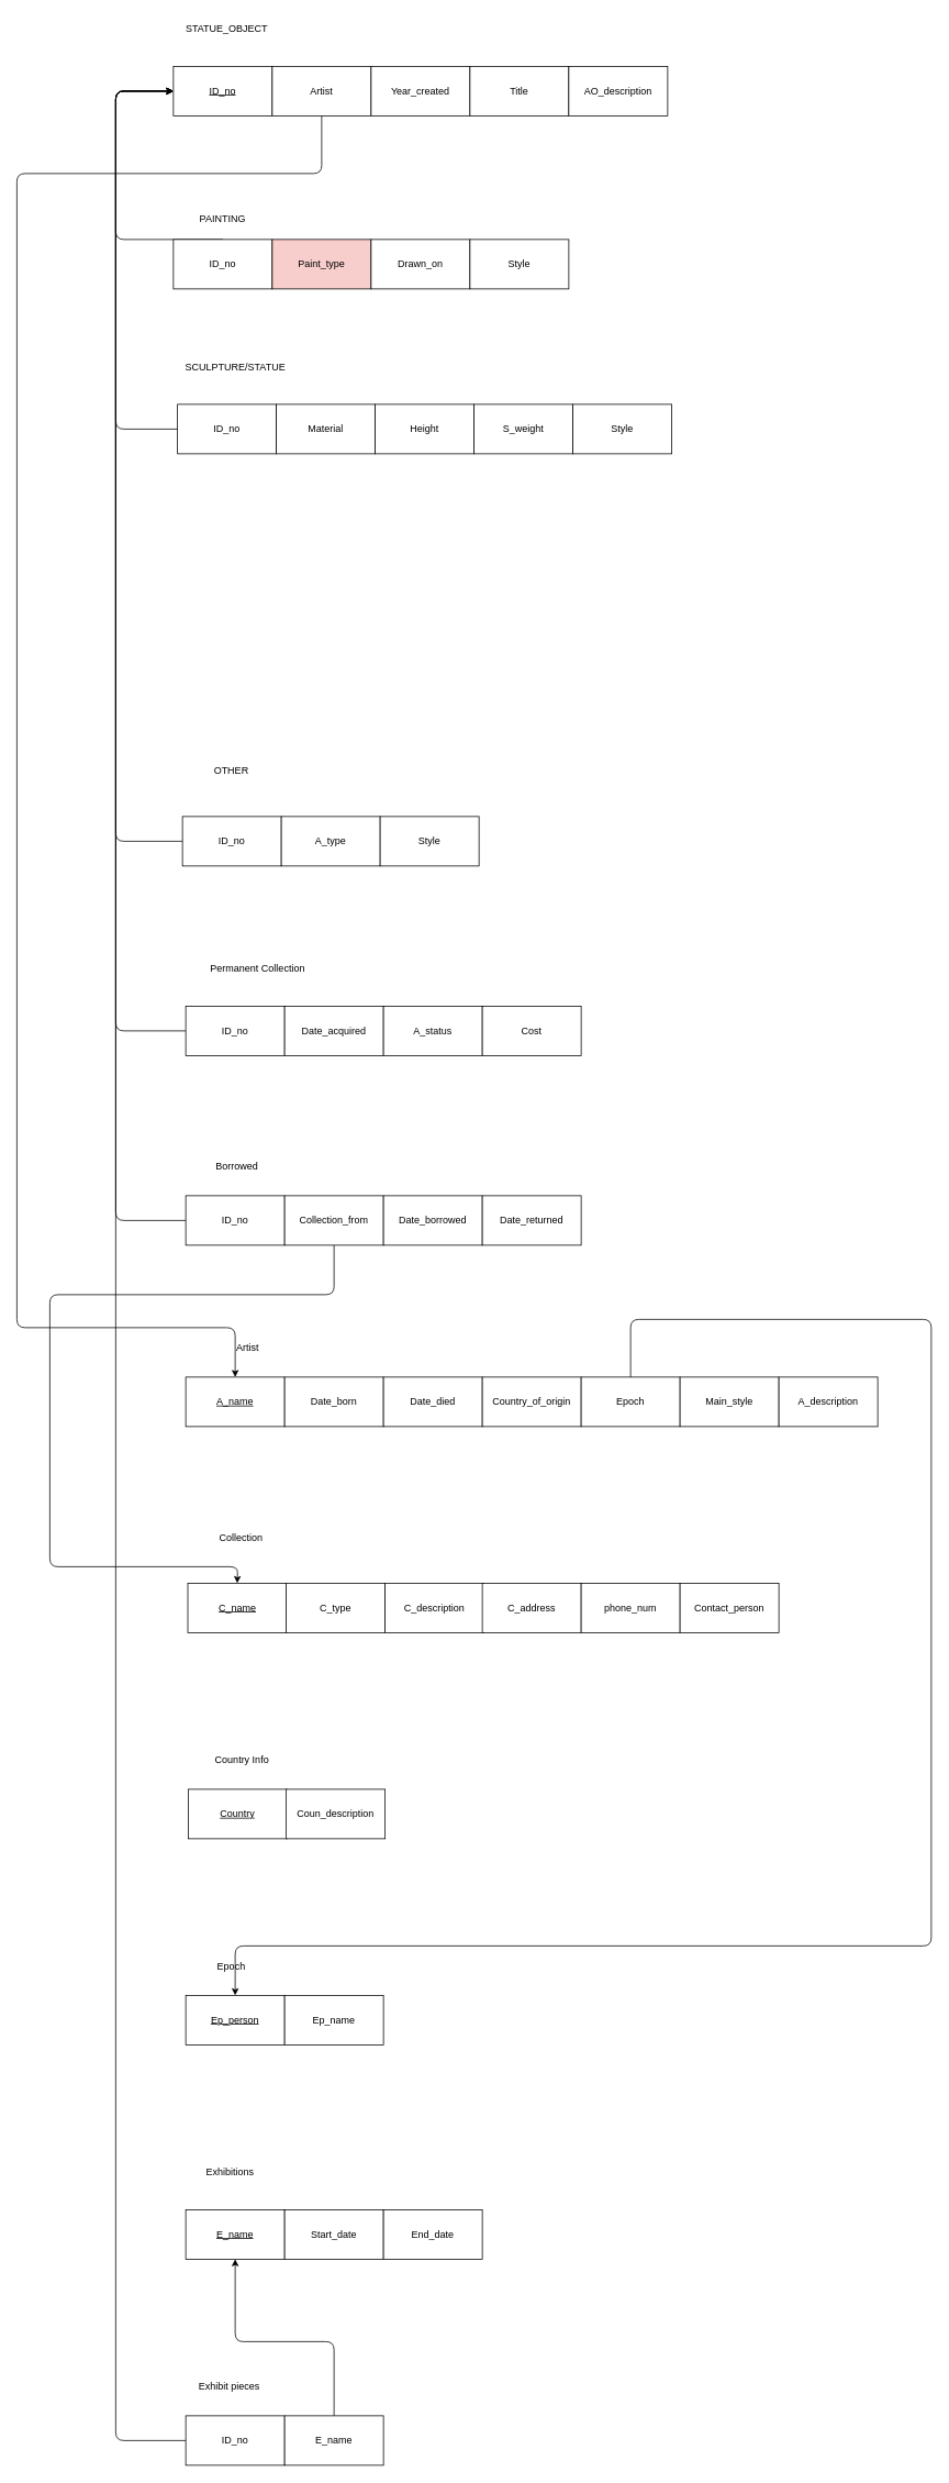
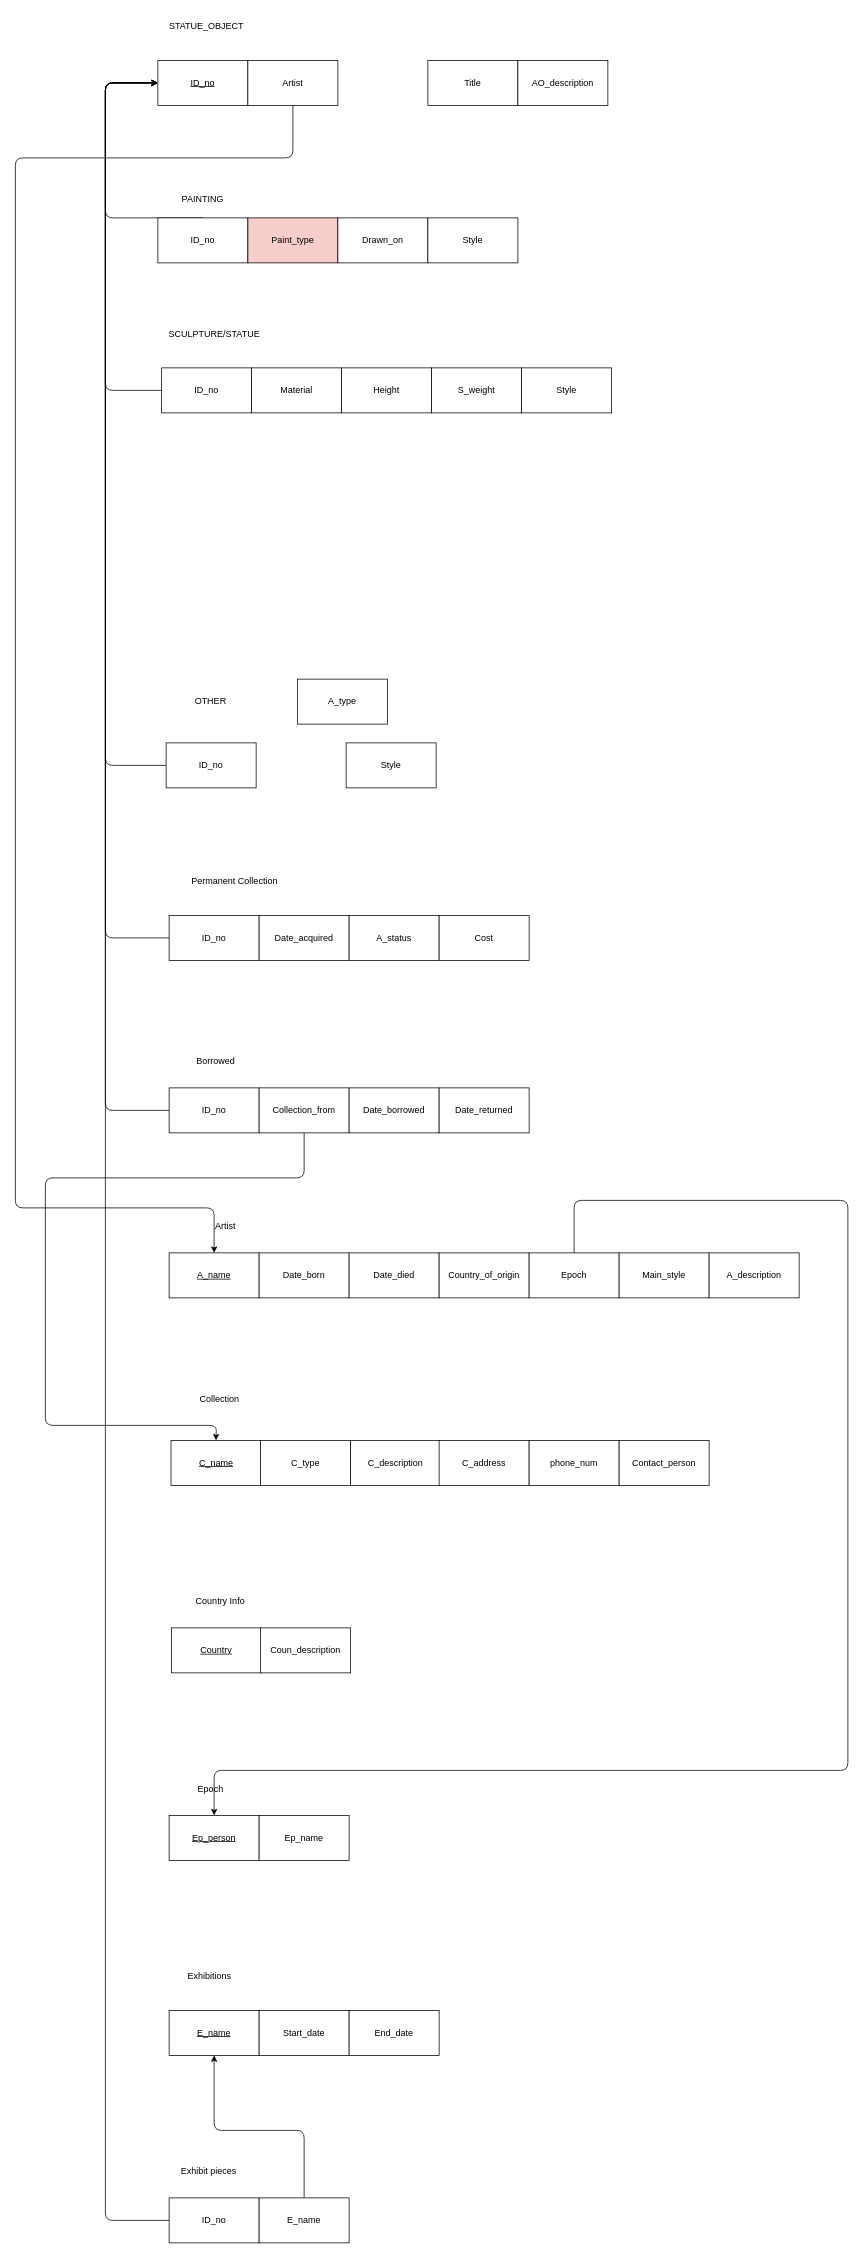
  <mxCell id="0" />
  <mxCell id="1" parent="0" />
  <mxCell id="2" value="&lt;u&gt;ID_no&lt;/u&gt;" style="rounded=0;whiteSpace=wrap;html=1;" parent="1" vertex="1"><mxGeometry x="210" y="80" width="120" height="60" as="geometry" /></mxCell>
  <mxCell id="3" style="edgeStyle=none;html=1;exitX=0.5;exitY=1;exitDx=0;exitDy=0;entryX=0.5;entryY=0;entryDx=0;entryDy=0;" edge="1" parent="1" source="4" target="41"><mxGeometry relative="1" as="geometry"><mxPoint x="750" y="1290" as="targetPoint" /><Array as="points"><mxPoint x="390" y="210" /><mxPoint x="20" y="210" /><mxPoint x="20" y="1610" /><mxPoint x="285" y="1610" /></Array></mxGeometry></mxCell>
  <mxCell id="4" value="Artist" style="rounded=0;whiteSpace=wrap;html=1;" parent="1" vertex="1"><mxGeometry x="330" y="80" width="120" height="60" as="geometry" /></mxCell>
- <mxCell id="5" value="Year_created" style="rounded=0;whiteSpace=wrap;html=1;" parent="1" vertex="1"><mxGeometry x="450" y="80" width="120" height="60" as="geometry" /></mxCell>
  <mxCell id="6" value="STATUE_OBJECT" style="text;html=1;strokeColor=none;fillColor=none;align=center;verticalAlign=middle;whiteSpace=wrap;rounded=0;" parent="1" vertex="1"><mxGeometry x="220" y="20" width="110" height="30" as="geometry" /></mxCell>
  <mxCell id="7" value="Title" style="rounded=0;whiteSpace=wrap;html=1;" parent="1" vertex="1"><mxGeometry x="570" y="80" width="120" height="60" as="geometry" /></mxCell>
  <mxCell id="8" value="AO_description" style="rounded=0;whiteSpace=wrap;html=1;" parent="1" vertex="1"><mxGeometry x="690" y="80" width="120" height="60" as="geometry" /></mxCell>
  <mxCell id="9" value="PAINTING" style="text;html=1;strokeColor=none;fillColor=none;align=center;verticalAlign=middle;whiteSpace=wrap;rounded=0;" parent="1" vertex="1"><mxGeometry x="220" y="250" width="100" height="30" as="geometry" /></mxCell>
  <mxCell id="10" style="edgeStyle=none;html=1;exitX=0.5;exitY=0;exitDx=0;exitDy=0;entryX=0;entryY=0.5;entryDx=0;entryDy=0;" edge="1" parent="1" source="11" target="2"><mxGeometry relative="1" as="geometry"><Array as="points"><mxPoint x="140" y="290" /><mxPoint x="140" y="110" /></Array></mxGeometry></mxCell>
  <mxCell id="11" value="ID_no" style="rounded=0;whiteSpace=wrap;html=1;" parent="1" vertex="1"><mxGeometry x="210" y="290" width="120" height="60" as="geometry" /></mxCell>
  <mxCell id="12" value="Paint_type" style="rounded=0;whiteSpace=wrap;html=1;fillColor=#f8cecc;" parent="1" vertex="1"><mxGeometry x="330" y="290" width="120" height="60" as="geometry" /></mxCell>
  <mxCell id="13" value="Drawn_on" style="rounded=0;whiteSpace=wrap;html=1;" parent="1" vertex="1"><mxGeometry x="450" y="290" width="120" height="60" as="geometry" /></mxCell>
  <mxCell id="14" value="Style" style="rounded=0;whiteSpace=wrap;html=1;" parent="1" vertex="1"><mxGeometry x="570" y="290" width="120" height="60" as="geometry" /></mxCell>
  <mxCell id="15" value="SCULPTURE/STATUE" style="text;html=1;strokeColor=none;fillColor=none;align=center;verticalAlign=middle;whiteSpace=wrap;rounded=0;" parent="1" vertex="1"><mxGeometry x="208.75" y="430" width="152.5" height="30" as="geometry" /></mxCell>
  <mxCell id="16" style="edgeStyle=none;html=1;exitX=0;exitY=0.5;exitDx=0;exitDy=0;entryX=0;entryY=0.5;entryDx=0;entryDy=0;" edge="1" parent="1" source="17" target="2"><mxGeometry relative="1" as="geometry"><mxPoint x="140" y="520" as="targetPoint" /><Array as="points"><mxPoint x="140" y="520" /><mxPoint x="140" y="110" /></Array></mxGeometry></mxCell>
  <mxCell id="17" value="ID_no" style="rounded=0;whiteSpace=wrap;html=1;" parent="1" vertex="1"><mxGeometry x="215" y="490" width="120" height="60" as="geometry" /></mxCell>
  <mxCell id="18" value="Material" style="rounded=0;whiteSpace=wrap;html=1;" parent="1" vertex="1"><mxGeometry x="335" y="490" width="120" height="60" as="geometry" /></mxCell>
  <mxCell id="19" value="Height" style="rounded=0;whiteSpace=wrap;html=1;" parent="1" vertex="1"><mxGeometry x="455" y="490" width="120" height="60" as="geometry" /></mxCell>
  <mxCell id="20" value="S_weight" style="rounded=0;whiteSpace=wrap;html=1;" parent="1" vertex="1"><mxGeometry x="575" y="490" width="120" height="60" as="geometry" /></mxCell>
  <mxCell id="21" value="Style" style="rounded=0;whiteSpace=wrap;html=1;" parent="1" vertex="1"><mxGeometry x="695" y="490" width="120" height="60" as="geometry" /></mxCell>
  <mxCell id="22" value="OTHER" style="text;html=1;strokeColor=none;fillColor=none;align=center;verticalAlign=middle;whiteSpace=wrap;rounded=0;" parent="1" vertex="1"><mxGeometry x="232.5" y="920" width="95" height="30" as="geometry" /></mxCell>
  <mxCell id="23" style="edgeStyle=none;html=1;exitX=0;exitY=0.5;exitDx=0;exitDy=0;entryX=0;entryY=0.5;entryDx=0;entryDy=0;" edge="1" parent="1" source="24" target="2"><mxGeometry relative="1" as="geometry"><mxPoint x="170" y="370" as="targetPoint" /><Array as="points"><mxPoint x="140" y="1020" /><mxPoint x="140" y="110" /></Array></mxGeometry></mxCell>
  <mxCell id="24" value="ID_no" style="rounded=0;whiteSpace=wrap;html=1;" parent="1" vertex="1"><mxGeometry x="221" y="990" width="120" height="60" as="geometry" /></mxCell>
- <mxCell id="25" value="A_type" style="rounded=0;whiteSpace=wrap;html=1;" parent="1" vertex="1"><mxGeometry x="341" y="990" width="120" height="60" as="geometry" /></mxCell>
+ <mxCell id="25" value="A_type" style="rounded=0;whiteSpace=wrap;html=1;" parent="1" vertex="1"><mxGeometry x="396" y="905" width="120" height="60" as="geometry" /></mxCell>
  <mxCell id="26" value="Style" style="rounded=0;whiteSpace=wrap;html=1;" parent="1" vertex="1"><mxGeometry x="461" y="990" width="120" height="60" as="geometry" /></mxCell>
  <mxCell id="27" value="Permanent Collection" style="text;html=1;strokeColor=none;fillColor=none;align=center;verticalAlign=middle;whiteSpace=wrap;rounded=0;" parent="1" vertex="1"><mxGeometry x="225" y="1160" width="175" height="30" as="geometry" /></mxCell>
  <mxCell id="28" style="edgeStyle=none;html=1;exitX=0;exitY=0.5;exitDx=0;exitDy=0;entryX=0;entryY=0.5;entryDx=0;entryDy=0;" edge="1" parent="1" source="29" target="2"><mxGeometry relative="1" as="geometry"><mxPoint x="220" y="700" as="targetPoint" /><Array as="points"><mxPoint x="140" y="1250" /><mxPoint x="140" y="110" /></Array></mxGeometry></mxCell>
  <mxCell id="29" value="ID_no" style="rounded=0;whiteSpace=wrap;html=1;" parent="1" vertex="1"><mxGeometry x="225" y="1220" width="120" height="60" as="geometry" /></mxCell>
  <mxCell id="30" value="Date_acquired" style="rounded=0;whiteSpace=wrap;html=1;" parent="1" vertex="1"><mxGeometry x="345" y="1220" width="120" height="60" as="geometry" /></mxCell>
  <mxCell id="31" value="A_status" style="rounded=0;whiteSpace=wrap;html=1;" vertex="1" parent="1"><mxGeometry x="465" y="1220" width="120" height="60" as="geometry" /></mxCell>
  <mxCell id="32" value="Cost" style="rounded=0;whiteSpace=wrap;html=1;" vertex="1" parent="1"><mxGeometry x="585" y="1220" width="120" height="60" as="geometry" /></mxCell>
  <mxCell id="33" value="Borrowed" style="text;html=1;strokeColor=none;fillColor=none;align=center;verticalAlign=middle;whiteSpace=wrap;rounded=0;" vertex="1" parent="1"><mxGeometry x="227.5" y="1400" width="119" height="30" as="geometry" /></mxCell>
  <mxCell id="34" style="edgeStyle=none;html=1;exitX=0;exitY=0.5;exitDx=0;exitDy=0;entryX=0;entryY=0.5;entryDx=0;entryDy=0;" edge="1" parent="1" source="35" target="2"><mxGeometry relative="1" as="geometry"><mxPoint x="220" y="670" as="targetPoint" /><Array as="points"><mxPoint x="140" y="1480" /><mxPoint x="140" y="110" /></Array></mxGeometry></mxCell>
  <mxCell id="35" value="ID_no" style="rounded=0;whiteSpace=wrap;html=1;" vertex="1" parent="1"><mxGeometry x="225" y="1450" width="120" height="60" as="geometry" /></mxCell>
  <mxCell id="36" style="edgeStyle=none;html=1;exitX=0.5;exitY=1;exitDx=0;exitDy=0;entryX=0.5;entryY=0;entryDx=0;entryDy=0;" edge="1" parent="1" source="37" target="50"><mxGeometry relative="1" as="geometry"><Array as="points"><mxPoint x="405" y="1570" /><mxPoint x="60" y="1570" /><mxPoint x="60" y="1900" /><mxPoint x="288" y="1900" /></Array></mxGeometry></mxCell>
  <mxCell id="37" value="Collection_from" style="rounded=0;whiteSpace=wrap;html=1;" vertex="1" parent="1"><mxGeometry x="345" y="1450" width="120" height="60" as="geometry" /></mxCell>
  <mxCell id="38" value="Date_borrowed" style="rounded=0;whiteSpace=wrap;html=1;" vertex="1" parent="1"><mxGeometry x="465" y="1450" width="120" height="60" as="geometry" /></mxCell>
  <mxCell id="39" value="Date_returned" style="rounded=0;whiteSpace=wrap;html=1;" vertex="1" parent="1"><mxGeometry x="585" y="1450" width="120" height="60" as="geometry" /></mxCell>
  <mxCell id="40" value="Artist" style="text;html=1;strokeColor=none;fillColor=none;align=center;verticalAlign=middle;whiteSpace=wrap;rounded=0;" vertex="1" parent="1"><mxGeometry x="232.5" y="1620" width="135" height="30" as="geometry" /></mxCell>
  <mxCell id="41" value="&lt;u&gt;A_name&lt;/u&gt;" style="rounded=0;whiteSpace=wrap;html=1;" vertex="1" parent="1"><mxGeometry x="225" y="1670" width="120" height="60" as="geometry" /></mxCell>
  <mxCell id="42" value="Date_born" style="rounded=0;whiteSpace=wrap;html=1;" vertex="1" parent="1"><mxGeometry x="345" y="1670" width="120" height="60" as="geometry" /></mxCell>
  <mxCell id="43" value="Date_died" style="rounded=0;whiteSpace=wrap;html=1;" vertex="1" parent="1"><mxGeometry x="465" y="1670" width="120" height="60" as="geometry" /></mxCell>
  <mxCell id="44" value="Country_of_origin" style="rounded=0;whiteSpace=wrap;html=1;" vertex="1" parent="1"><mxGeometry x="585" y="1670" width="120" height="60" as="geometry" /></mxCell>
  <mxCell id="45" style="edgeStyle=none;html=1;exitX=0.5;exitY=0;exitDx=0;exitDy=0;entryX=0.5;entryY=0;entryDx=0;entryDy=0;" edge="1" parent="1" source="46" target="60"><mxGeometry relative="1" as="geometry"><mxPoint x="630" y="2330" as="targetPoint" /><Array as="points"><mxPoint x="765" y="1600" /><mxPoint x="1130" y="1600" /><mxPoint x="1130" y="2360" /><mxPoint x="285" y="2360" /></Array></mxGeometry></mxCell>
  <mxCell id="46" value="Epoch" style="rounded=0;whiteSpace=wrap;html=1;" vertex="1" parent="1"><mxGeometry x="705" y="1670" width="120" height="60" as="geometry" /></mxCell>
  <mxCell id="47" value="Main_style" style="rounded=0;whiteSpace=wrap;html=1;" vertex="1" parent="1"><mxGeometry x="825" y="1670" width="120" height="60" as="geometry" /></mxCell>
  <mxCell id="48" value="A_description" style="rounded=0;whiteSpace=wrap;html=1;" vertex="1" parent="1"><mxGeometry x="945" y="1670" width="120" height="60" as="geometry" /></mxCell>
  <mxCell id="49" value="Collection" style="text;html=1;strokeColor=none;fillColor=none;align=center;verticalAlign=middle;whiteSpace=wrap;rounded=0;" vertex="1" parent="1"><mxGeometry x="227.5" y="1850" width="129" height="30" as="geometry" /></mxCell>
  <mxCell id="50" value="&lt;u&gt;C_name&lt;/u&gt;" style="rounded=0;whiteSpace=wrap;html=1;" vertex="1" parent="1"><mxGeometry x="227.5" y="1920" width="120" height="60" as="geometry" /></mxCell>
  <mxCell id="51" value="C_type" style="rounded=0;whiteSpace=wrap;html=1;" vertex="1" parent="1"><mxGeometry x="347" y="1920" width="120" height="60" as="geometry" /></mxCell>
  <mxCell id="52" value="C_description" style="rounded=0;whiteSpace=wrap;html=1;" vertex="1" parent="1"><mxGeometry x="467" y="1920" width="120" height="60" as="geometry" /></mxCell>
  <mxCell id="53" value="C_address" style="rounded=0;whiteSpace=wrap;html=1;" vertex="1" parent="1"><mxGeometry x="585" y="1920" width="120" height="60" as="geometry" /></mxCell>
  <mxCell id="54" value="phone_num" style="rounded=0;whiteSpace=wrap;html=1;" vertex="1" parent="1"><mxGeometry x="705" y="1920" width="120" height="60" as="geometry" /></mxCell>
  <mxCell id="55" value="Contact_person" style="rounded=0;whiteSpace=wrap;html=1;" vertex="1" parent="1"><mxGeometry x="825" y="1920" width="120" height="60" as="geometry" /></mxCell>
  <mxCell id="56" value="Country Info" style="text;html=1;strokeColor=none;fillColor=none;align=center;verticalAlign=middle;whiteSpace=wrap;rounded=0;" vertex="1" parent="1"><mxGeometry x="246" y="2120" width="95" height="30" as="geometry" /></mxCell>
  <mxCell id="57" value="&lt;u&gt;Country&lt;/u&gt;" style="rounded=0;whiteSpace=wrap;html=1;" vertex="1" parent="1"><mxGeometry x="228" y="2170" width="120" height="60" as="geometry" /></mxCell>
  <mxCell id="58" value="Coun_description" style="rounded=0;whiteSpace=wrap;html=1;" vertex="1" parent="1"><mxGeometry x="347" y="2170" width="120" height="60" as="geometry" /></mxCell>
  <mxCell id="59" value="Epoch" style="text;html=1;strokeColor=none;fillColor=none;align=center;verticalAlign=middle;whiteSpace=wrap;rounded=0;" vertex="1" parent="1"><mxGeometry x="228" y="2370" width="105" height="30" as="geometry" /></mxCell>
  <mxCell id="60" value="&lt;u&gt;Ep_person&lt;/u&gt;" style="rounded=0;whiteSpace=wrap;html=1;" vertex="1" parent="1"><mxGeometry x="225" y="2420" width="120" height="60" as="geometry" /></mxCell>
  <mxCell id="61" value="Ep_name" style="rounded=0;whiteSpace=wrap;html=1;" vertex="1" parent="1"><mxGeometry x="345" y="2420" width="120" height="60" as="geometry" /></mxCell>
  <mxCell id="62" value="Exhibitions" style="text;html=1;strokeColor=none;fillColor=none;align=center;verticalAlign=middle;whiteSpace=wrap;rounded=0;" vertex="1" parent="1"><mxGeometry x="228" y="2620" width="102" height="30" as="geometry" /></mxCell>
  <mxCell id="63" value="&lt;u&gt;E_name&lt;/u&gt;" style="rounded=0;whiteSpace=wrap;html=1;" vertex="1" parent="1"><mxGeometry x="225" y="2680" width="120" height="60" as="geometry" /></mxCell>
  <mxCell id="64" value="Start_date" style="rounded=0;whiteSpace=wrap;html=1;" vertex="1" parent="1"><mxGeometry x="345" y="2680" width="120" height="60" as="geometry" /></mxCell>
  <mxCell id="65" value="End_date" style="rounded=0;whiteSpace=wrap;html=1;" vertex="1" parent="1"><mxGeometry x="465" y="2680" width="120" height="60" as="geometry" /></mxCell>
  <mxCell id="66" value="Exhibit pieces" style="text;html=1;strokeColor=none;fillColor=none;align=center;verticalAlign=middle;whiteSpace=wrap;rounded=0;" vertex="1" parent="1"><mxGeometry x="226" y="2880" width="104" height="30" as="geometry" /></mxCell>
  <mxCell id="67" style="edgeStyle=none;html=1;exitX=0;exitY=0.5;exitDx=0;exitDy=0;entryX=0;entryY=0.5;entryDx=0;entryDy=0;" edge="1" parent="1" source="68" target="2"><mxGeometry relative="1" as="geometry"><mxPoint y="870" as="targetPoint" x="180" /><Array as="points"><mxPoint x="140" y="2960" /><mxPoint x="140" y="110" /></Array></mxGeometry></mxCell>
  <mxCell id="68" value="ID_no" style="rounded=0;whiteSpace=wrap;html=1;" vertex="1" parent="1"><mxGeometry x="225" y="2930" width="120" height="60" as="geometry" /></mxCell>
  <mxCell id="69" style="edgeStyle=none;html=1;exitX=0.5;exitY=0;exitDx=0;exitDy=0;entryX=0.5;entryY=1;entryDx=0;entryDy=0;" edge="1" parent="1" source="70" target="63"><mxGeometry relative="1" as="geometry"><Array as="points"><mxPoint x="405" y="2840" /><mxPoint x="285" y="2840" /></Array></mxGeometry></mxCell>
  <mxCell id="70" value="E_name" style="rounded=0;whiteSpace=wrap;html=1;" vertex="1" parent="1"><mxGeometry x="345" y="2930" width="120" height="60" as="geometry" /></mxCell>
